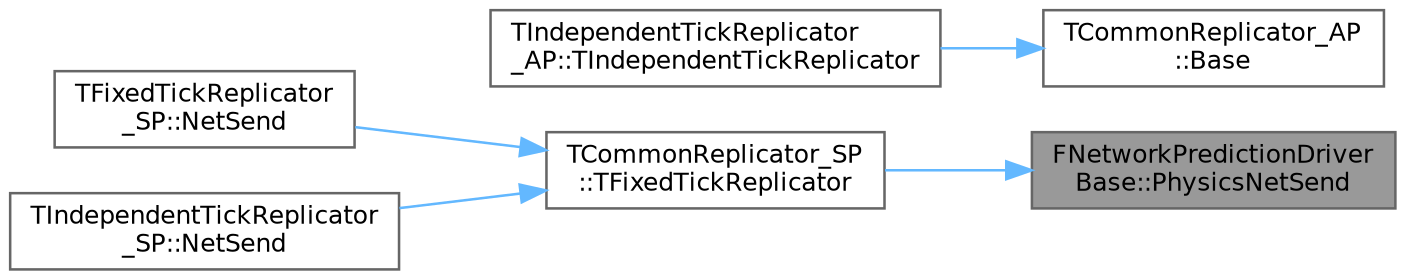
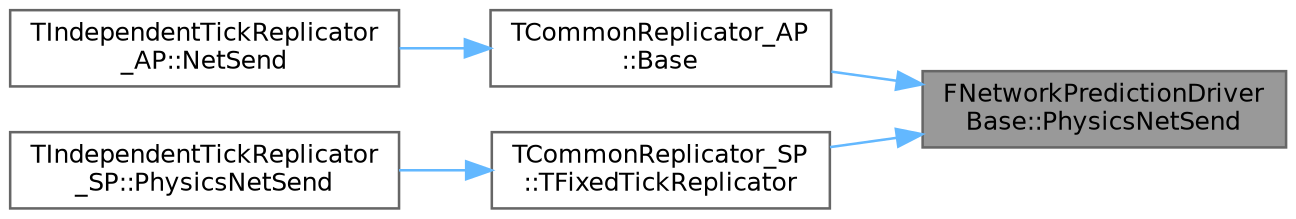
  digraph {
    fontname="DejaVu Sans"
    rankdir=RL
    node [color=grey40 fillcolor=white fontname="DejaVu Sans" fontsize=10 shape=box style=filled]
    edge [color=steelblue1 dir=back fontname="DejaVu Sans" fontsize=10 labelfontname=Helvetica labelfontsize=10 style=solid]
    n1 [color=gray40 fillcolor=grey60 fontcolor=black height=0.2 label="FNetworkPredictionDriver\lBase::PhysicsNetSend" width=0.4]
    n2 [height=0.2 label="TCommonReplicator_AP\l::Base" width=0.4]
    n3 [height=0.2 label="TCommonReplicator_SP\l::TFixedTickReplicator" width=0.4]
-   n4 [height=0.2 label="TIndependentTickReplicator\l_AP::TIndependentTickReplicator" width=0.4]
-   n5 [height=0.2 label="TFixedTickReplicator\l_SP::NetSend" width=0.4]
-   n6 [height=0.2 label="TIndependentTickReplicator\l_SP::NetSend" width=0.4]
+   n4 [height=0.2 label="TIndependentTickReplicator\l_AP::NetSend" width=0.4]
+   n6 [height=0.2 label="TIndependentTickReplicator\l_SP::PhysicsNetSend" width=0.4]
+   n1 -> n2
    n1 -> n3
    n2 -> n4
-   n3 -> n5
    n3 -> n6
  }
